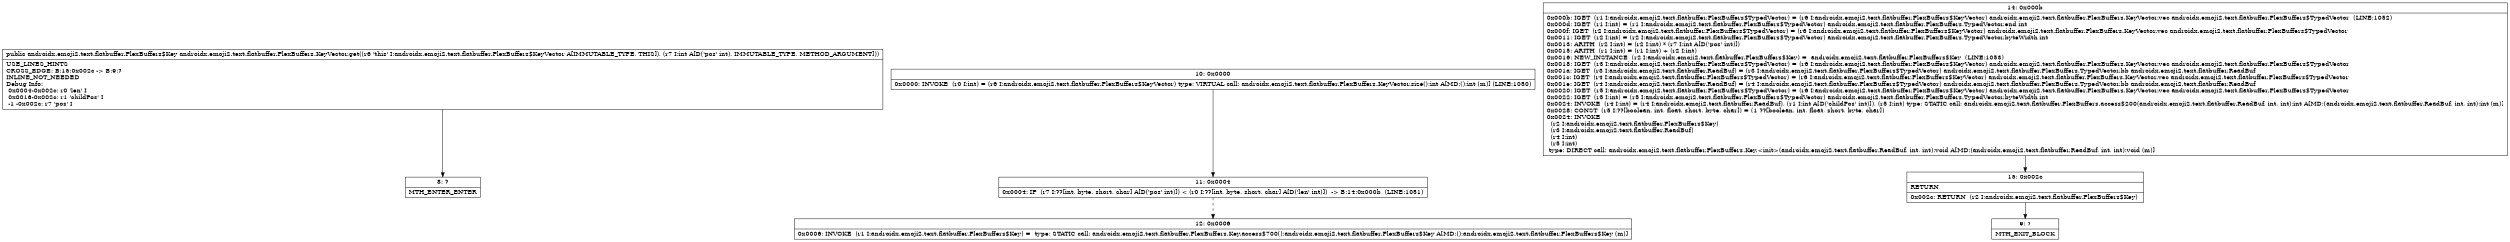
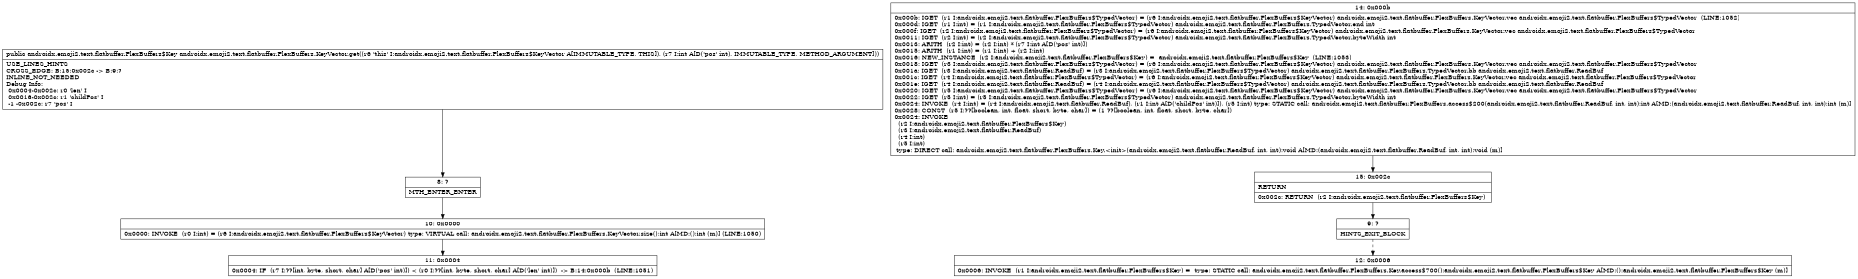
  digraph {
    node [shape=record]
    n1 [label="{8\:\ ?|MTH_ENTER_ENTER\l}"]
    n2 [label="{10\:\ 0x0000|0x0000: INVOKE  (r0 I:int) = (r6 I:androidx.emoji2.text.flatbuffer.FlexBuffers$KeyVector) type: VIRTUAL call: androidx.emoji2.text.flatbuffer.FlexBuffers.KeyVector.size():int A[MD:():int (m)] (LINE:1050)\l}"]
    n3 [label="{11\:\ 0x0004|0x0004: IF  (r7 I:??[int, byte, short, char] A[D('pos' int)]) \< (r0 I:??[int, byte, short, char] A[D('len' int)])  \-\> B:14:0x000b  (LINE:1051)\l}"]
    n4 [label="{12\:\ 0x0006|0x0006: INVOKE  (r1 I:androidx.emoji2.text.flatbuffer.FlexBuffers$Key) =  type: STATIC call: androidx.emoji2.text.flatbuffer.FlexBuffers.Key.access$700():androidx.emoji2.text.flatbuffer.FlexBuffers$Key A[MD:():androidx.emoji2.text.flatbuffer.FlexBuffers$Key (m)]\l}"]
    n5 [label="{14\:\ 0x000b|0x000b: IGET  (r1 I:androidx.emoji2.text.flatbuffer.FlexBuffers$TypedVector) = (r6 I:androidx.emoji2.text.flatbuffer.FlexBuffers$KeyVector) androidx.emoji2.text.flatbuffer.FlexBuffers.KeyVector.vec androidx.emoji2.text.flatbuffer.FlexBuffers$TypedVector  (LINE:1052)\l0x000d: IGET  (r1 I:int) = (r1 I:androidx.emoji2.text.flatbuffer.FlexBuffers$TypedVector) androidx.emoji2.text.flatbuffer.FlexBuffers.TypedVector.end int \l0x000f: IGET  (r2 I:androidx.emoji2.text.flatbuffer.FlexBuffers$TypedVector) = (r6 I:androidx.emoji2.text.flatbuffer.FlexBuffers$KeyVector) androidx.emoji2.text.flatbuffer.FlexBuffers.KeyVector.vec androidx.emoji2.text.flatbuffer.FlexBuffers$TypedVector \l0x0011: IGET  (r2 I:int) = (r2 I:androidx.emoji2.text.flatbuffer.FlexBuffers$TypedVector) androidx.emoji2.text.flatbuffer.FlexBuffers.TypedVector.byteWidth int \l0x0013: ARITH  (r2 I:int) = (r2 I:int) * (r7 I:int A[D('pos' int)]) \l0x0015: ARITH  (r1 I:int) = (r1 I:int) + (r2 I:int) \l0x0016: NEW_INSTANCE  (r2 I:androidx.emoji2.text.flatbuffer.FlexBuffers$Key) =  androidx.emoji2.text.flatbuffer.FlexBuffers$Key  (LINE:1053)\l0x0018: IGET  (r3 I:androidx.emoji2.text.flatbuffer.FlexBuffers$TypedVector) = (r6 I:androidx.emoji2.text.flatbuffer.FlexBuffers$KeyVector) androidx.emoji2.text.flatbuffer.FlexBuffers.KeyVector.vec androidx.emoji2.text.flatbuffer.FlexBuffers$TypedVector \l0x001a: IGET  (r3 I:androidx.emoji2.text.flatbuffer.ReadBuf) = (r3 I:androidx.emoji2.text.flatbuffer.FlexBuffers$TypedVector) androidx.emoji2.text.flatbuffer.FlexBuffers.TypedVector.bb androidx.emoji2.text.flatbuffer.ReadBuf \l0x001c: IGET  (r4 I:androidx.emoji2.text.flatbuffer.FlexBuffers$TypedVector) = (r6 I:androidx.emoji2.text.flatbuffer.FlexBuffers$KeyVector) androidx.emoji2.text.flatbuffer.FlexBuffers.KeyVector.vec androidx.emoji2.text.flatbuffer.FlexBuffers$TypedVector \l0x001e: IGET  (r4 I:androidx.emoji2.text.flatbuffer.ReadBuf) = (r4 I:androidx.emoji2.text.flatbuffer.FlexBuffers$TypedVector) androidx.emoji2.text.flatbuffer.FlexBuffers.TypedVector.bb androidx.emoji2.text.flatbuffer.ReadBuf \l0x0020: IGET  (r5 I:androidx.emoji2.text.flatbuffer.FlexBuffers$TypedVector) = (r6 I:androidx.emoji2.text.flatbuffer.FlexBuffers$KeyVector) androidx.emoji2.text.flatbuffer.FlexBuffers.KeyVector.vec androidx.emoji2.text.flatbuffer.FlexBuffers$TypedVector \l0x0022: IGET  (r5 I:int) = (r5 I:androidx.emoji2.text.flatbuffer.FlexBuffers$TypedVector) androidx.emoji2.text.flatbuffer.FlexBuffers.TypedVector.byteWidth int \l0x0024: INVOKE  (r4 I:int) = (r4 I:androidx.emoji2.text.flatbuffer.ReadBuf), (r1 I:int A[D('childPos' int)]), (r5 I:int) type: STATIC call: androidx.emoji2.text.flatbuffer.FlexBuffers.access$200(androidx.emoji2.text.flatbuffer.ReadBuf, int, int):int A[MD:(androidx.emoji2.text.flatbuffer.ReadBuf, int, int):int (m)]\l0x0028: CONST  (r5 I:??[boolean, int, float, short, byte, char]) = (1 ??[boolean, int, float, short, byte, char]) \l0x0024: INVOKE  \l  (r2 I:androidx.emoji2.text.flatbuffer.FlexBuffers$Key)\l  (r3 I:androidx.emoji2.text.flatbuffer.ReadBuf)\l  (r4 I:int)\l  (r5 I:int)\l type: DIRECT call: androidx.emoji2.text.flatbuffer.FlexBuffers.Key.\<init\>(androidx.emoji2.text.flatbuffer.ReadBuf, int, int):void A[MD:(androidx.emoji2.text.flatbuffer.ReadBuf, int, int):void (m)]\l}"]
    n6 [label="{15\:\ 0x002c|RETURN\l|0x002c: RETURN  (r2 I:androidx.emoji2.text.flatbuffer.FlexBuffers$Key) \l}"]
-   n7 [label="{9\:\ ?|MTH_EXIT_BLOCK\l}"]
+   n7 [label="{9\:\ ?|HINTS_EXIT_BLOCK\l}"]
    n8 [label="{public androidx.emoji2.text.flatbuffer.FlexBuffers$Key androidx.emoji2.text.flatbuffer.FlexBuffers.KeyVector.get((r6 'this' I:androidx.emoji2.text.flatbuffer.FlexBuffers$KeyVector A[IMMUTABLE_TYPE, THIS]), (r7 I:int A[D('pos' int), IMMUTABLE_TYPE, METHOD_ARGUMENT]))  | USE_LINES_HINTS\lCROSS_EDGE: B:15:0x002c \-\> B:9:?\lINLINE_NOT_NEEDED\lDebug Info:\l  0x0004\-0x002c: r0 'len' I\l  0x0016\-0x002c: r1 'childPos' I\l  \-1 \-0x002c: r7 'pos' I\l}"]
+   n1 -> n2
    n2 -> n3
-   n3 -> n4 [style=dashed]
+   n7 -> n4 [style=dashed]
    n5 -> n6
    n6 -> n7
    n8 -> n1
  }
